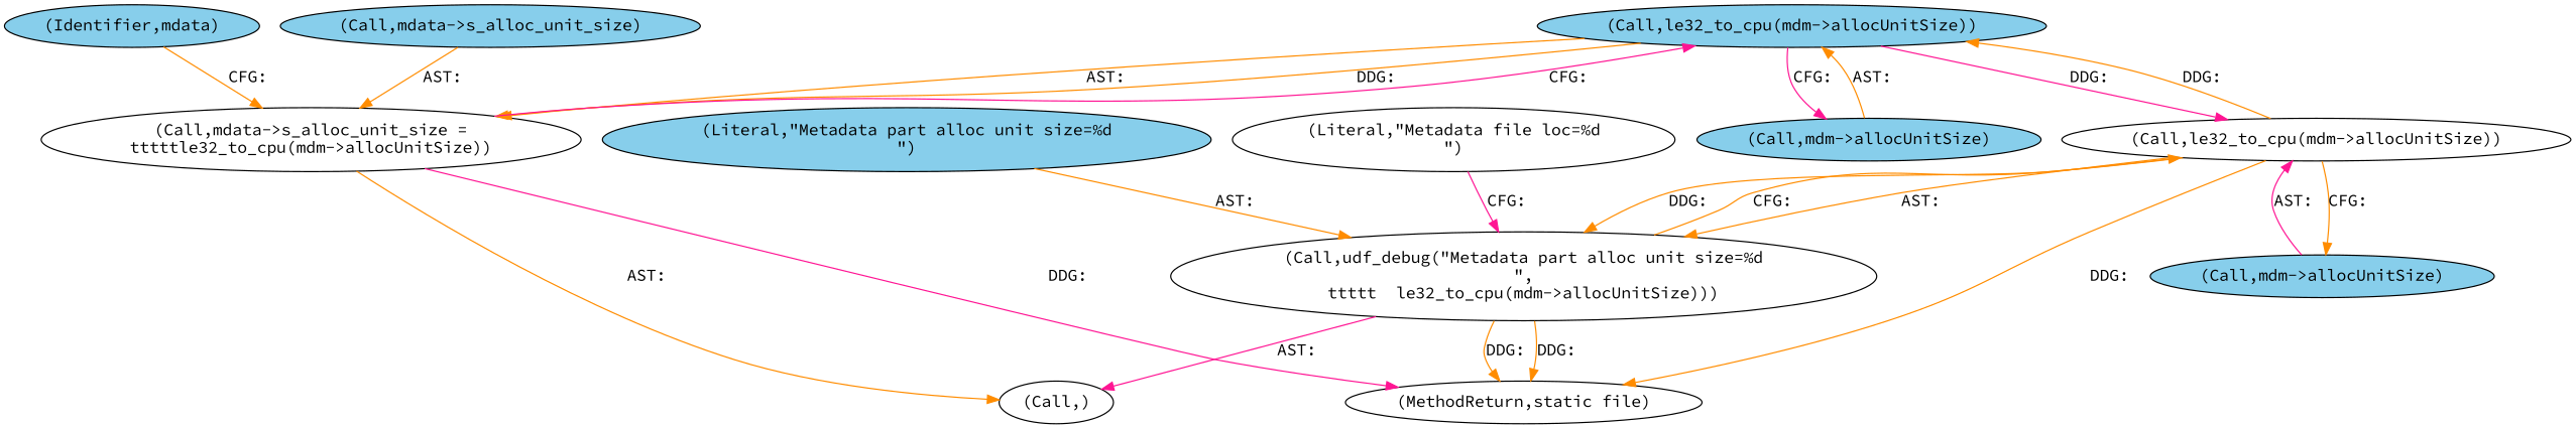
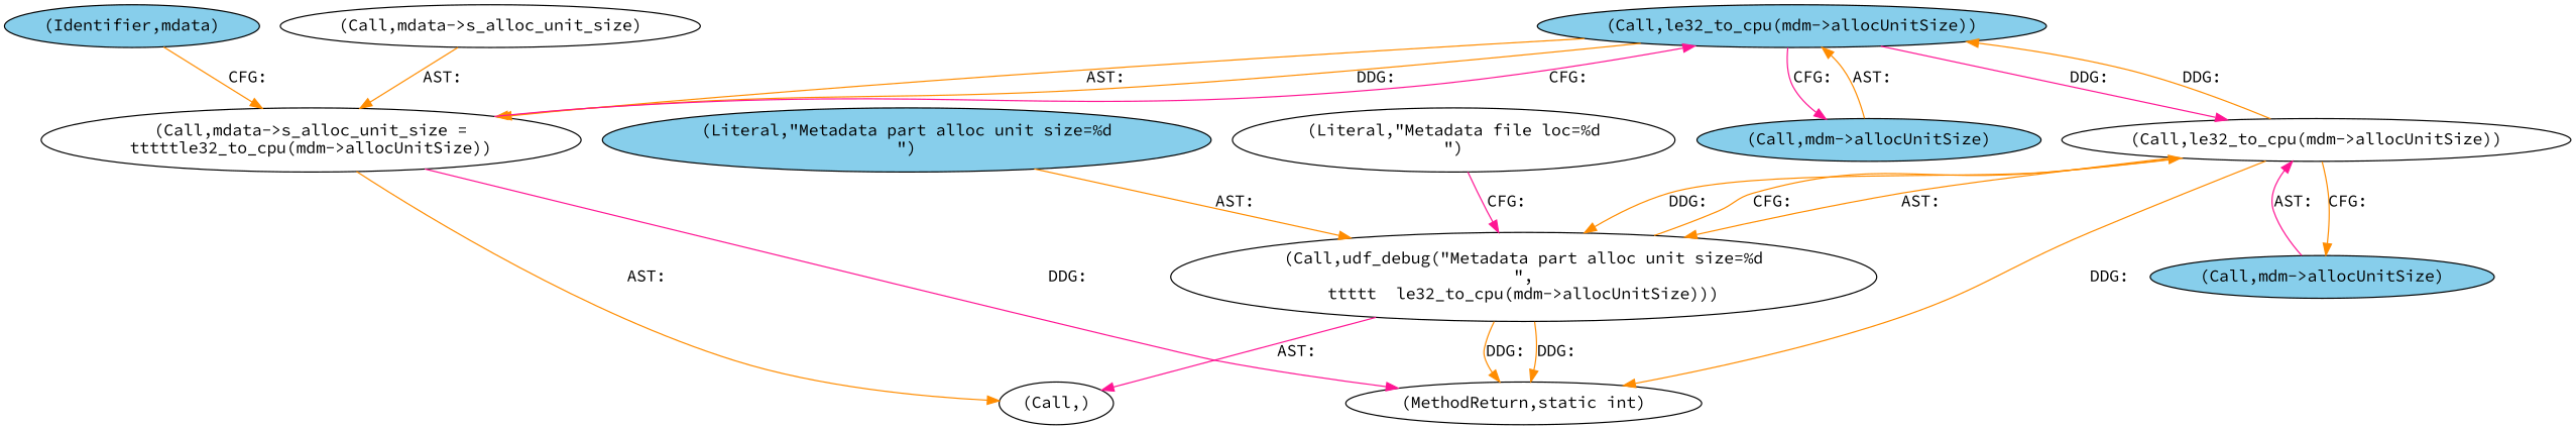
  digraph {
    fontname="Source Code Pro"
    node [fillcolor=skyblue fontname="Source Code Pro" style=filled]
    edge [color=darkorange fontname="Source Code Pro"]
    n1 [label="(Call,le32_to_cpu(mdm->allocUnitSize))"]
    n2 [fillcolor=white label="(Call,le32_to_cpu(mdm->allocUnitSize))"]
    n3 [fillcolor=white label="(Call,mdata->s_alloc_unit_size =\n\t\t\t\t\tle32_to_cpu(mdm->allocUnitSize))"]
    n4 [label="(Call,mdm->allocUnitSize)"]
    n5 [fillcolor=white label="(Call,udf_debug(\"Metadata part alloc unit size=%d\n\",\n\t\t\t\t\t  le32_to_cpu(mdm->allocUnitSize)))"]
-   n6 [fillcolor=white label="(MethodReturn,static file)"]
+   n6 [fillcolor=white label="(MethodReturn,static int)"]
    n7 [label="(Call,mdm->allocUnitSize)"]
    n8 [fillcolor=white label="(Call,)"]
    n9 [label="(Literal,\"Metadata part alloc unit size=%d\n\")"]
-   n10 [label="(Call,mdata->s_alloc_unit_size)"]
+   n10 [fillcolor=white label="(Call,mdata->s_alloc_unit_size)"]
    n11 [fillcolor=white label="(Literal,\"Metadata file loc=%d\n\")"]
    n12 [label="(Identifier,mdata)"]
    n1 -> n2 [color=deeppink label="DDG: "]
    n1 -> n3 [label="AST: "]
    n1 -> n3 [label="DDG: "]
    n1 -> n4 [color=deeppink label="CFG: "]
    n2 -> n1 [label="DDG: "]
    n2 -> n5 [label="AST: "]
    n2 -> n5 [label="DDG: "]
    n2 -> n6 [label="DDG: "]
    n2 -> n7 [label="CFG: "]
    n3 -> n1 [color=deeppink label="CFG: "]
    n3 -> n6 [color=deeppink label="DDG: "]
    n3 -> n8 [label="AST: "]
    n4 -> n1 [label="AST: "]
    n5 -> n2 [label="CFG: "]
    n5 -> n6 [label="DDG: "]
    n5 -> n6 [label="DDG: "]
    n5 -> n8 [color=deeppink label="AST: "]
    n7 -> n2 [color=deeppink label="AST: "]
    n9 -> n5 [label="AST: "]
    n10 -> n3 [label="AST: "]
    n11 -> n5 [color=deeppink label="CFG: "]
    n12 -> n3 [label="CFG: "]
  }
